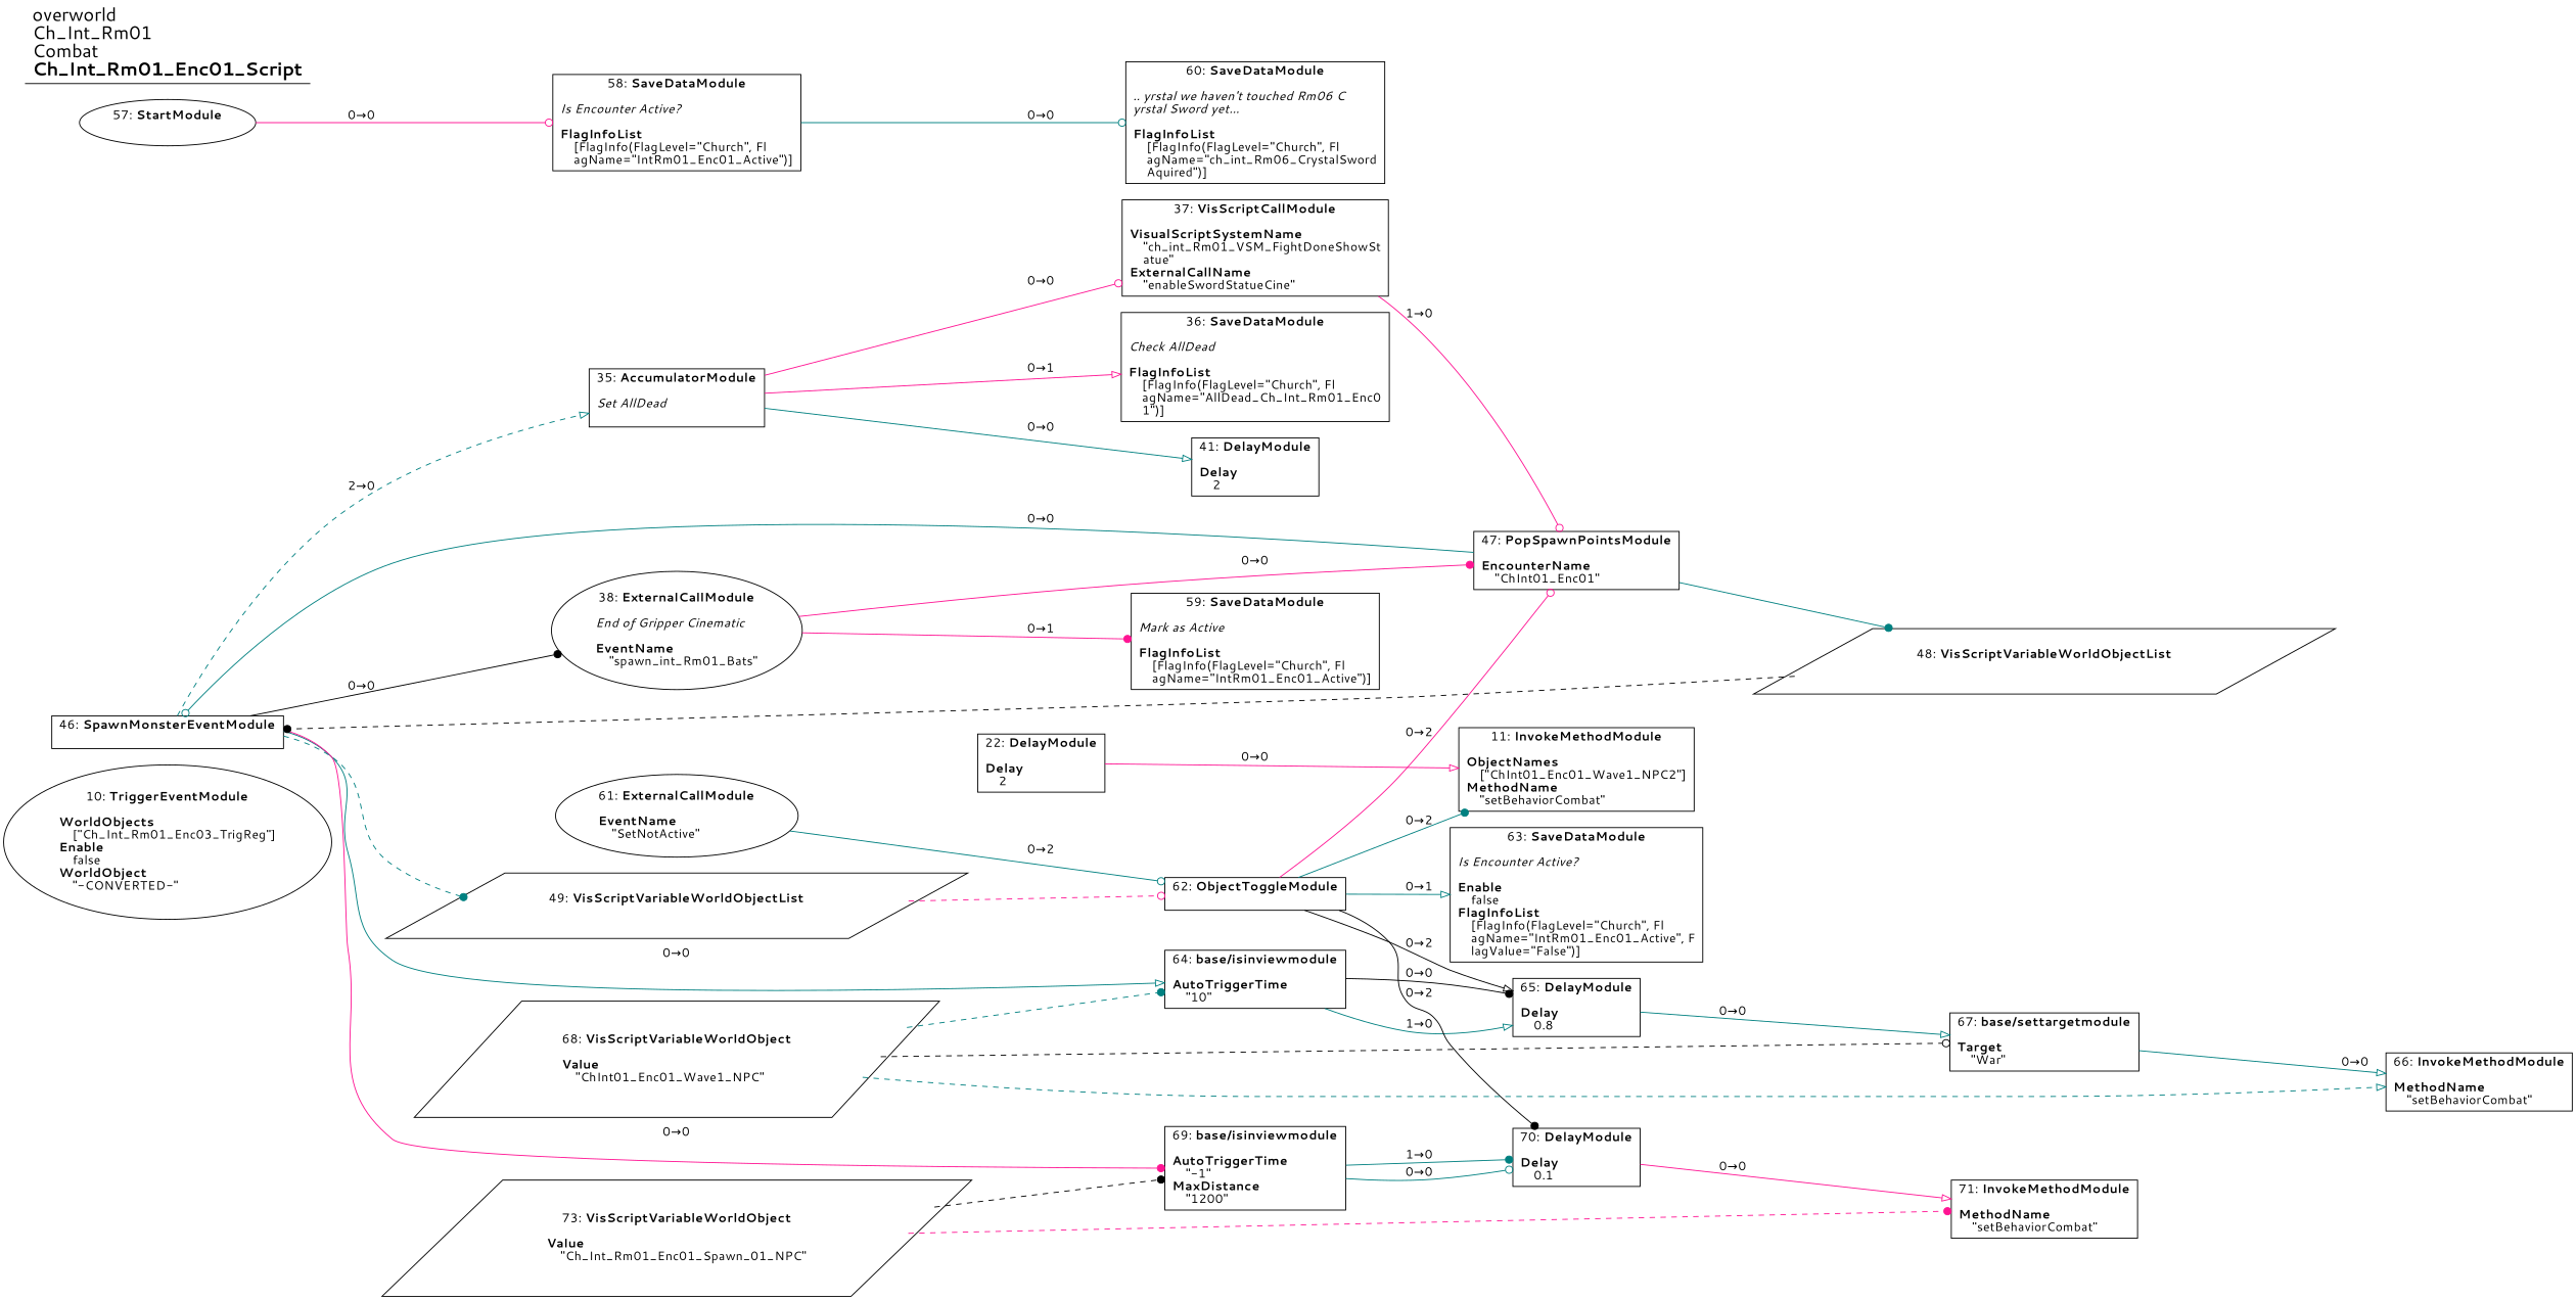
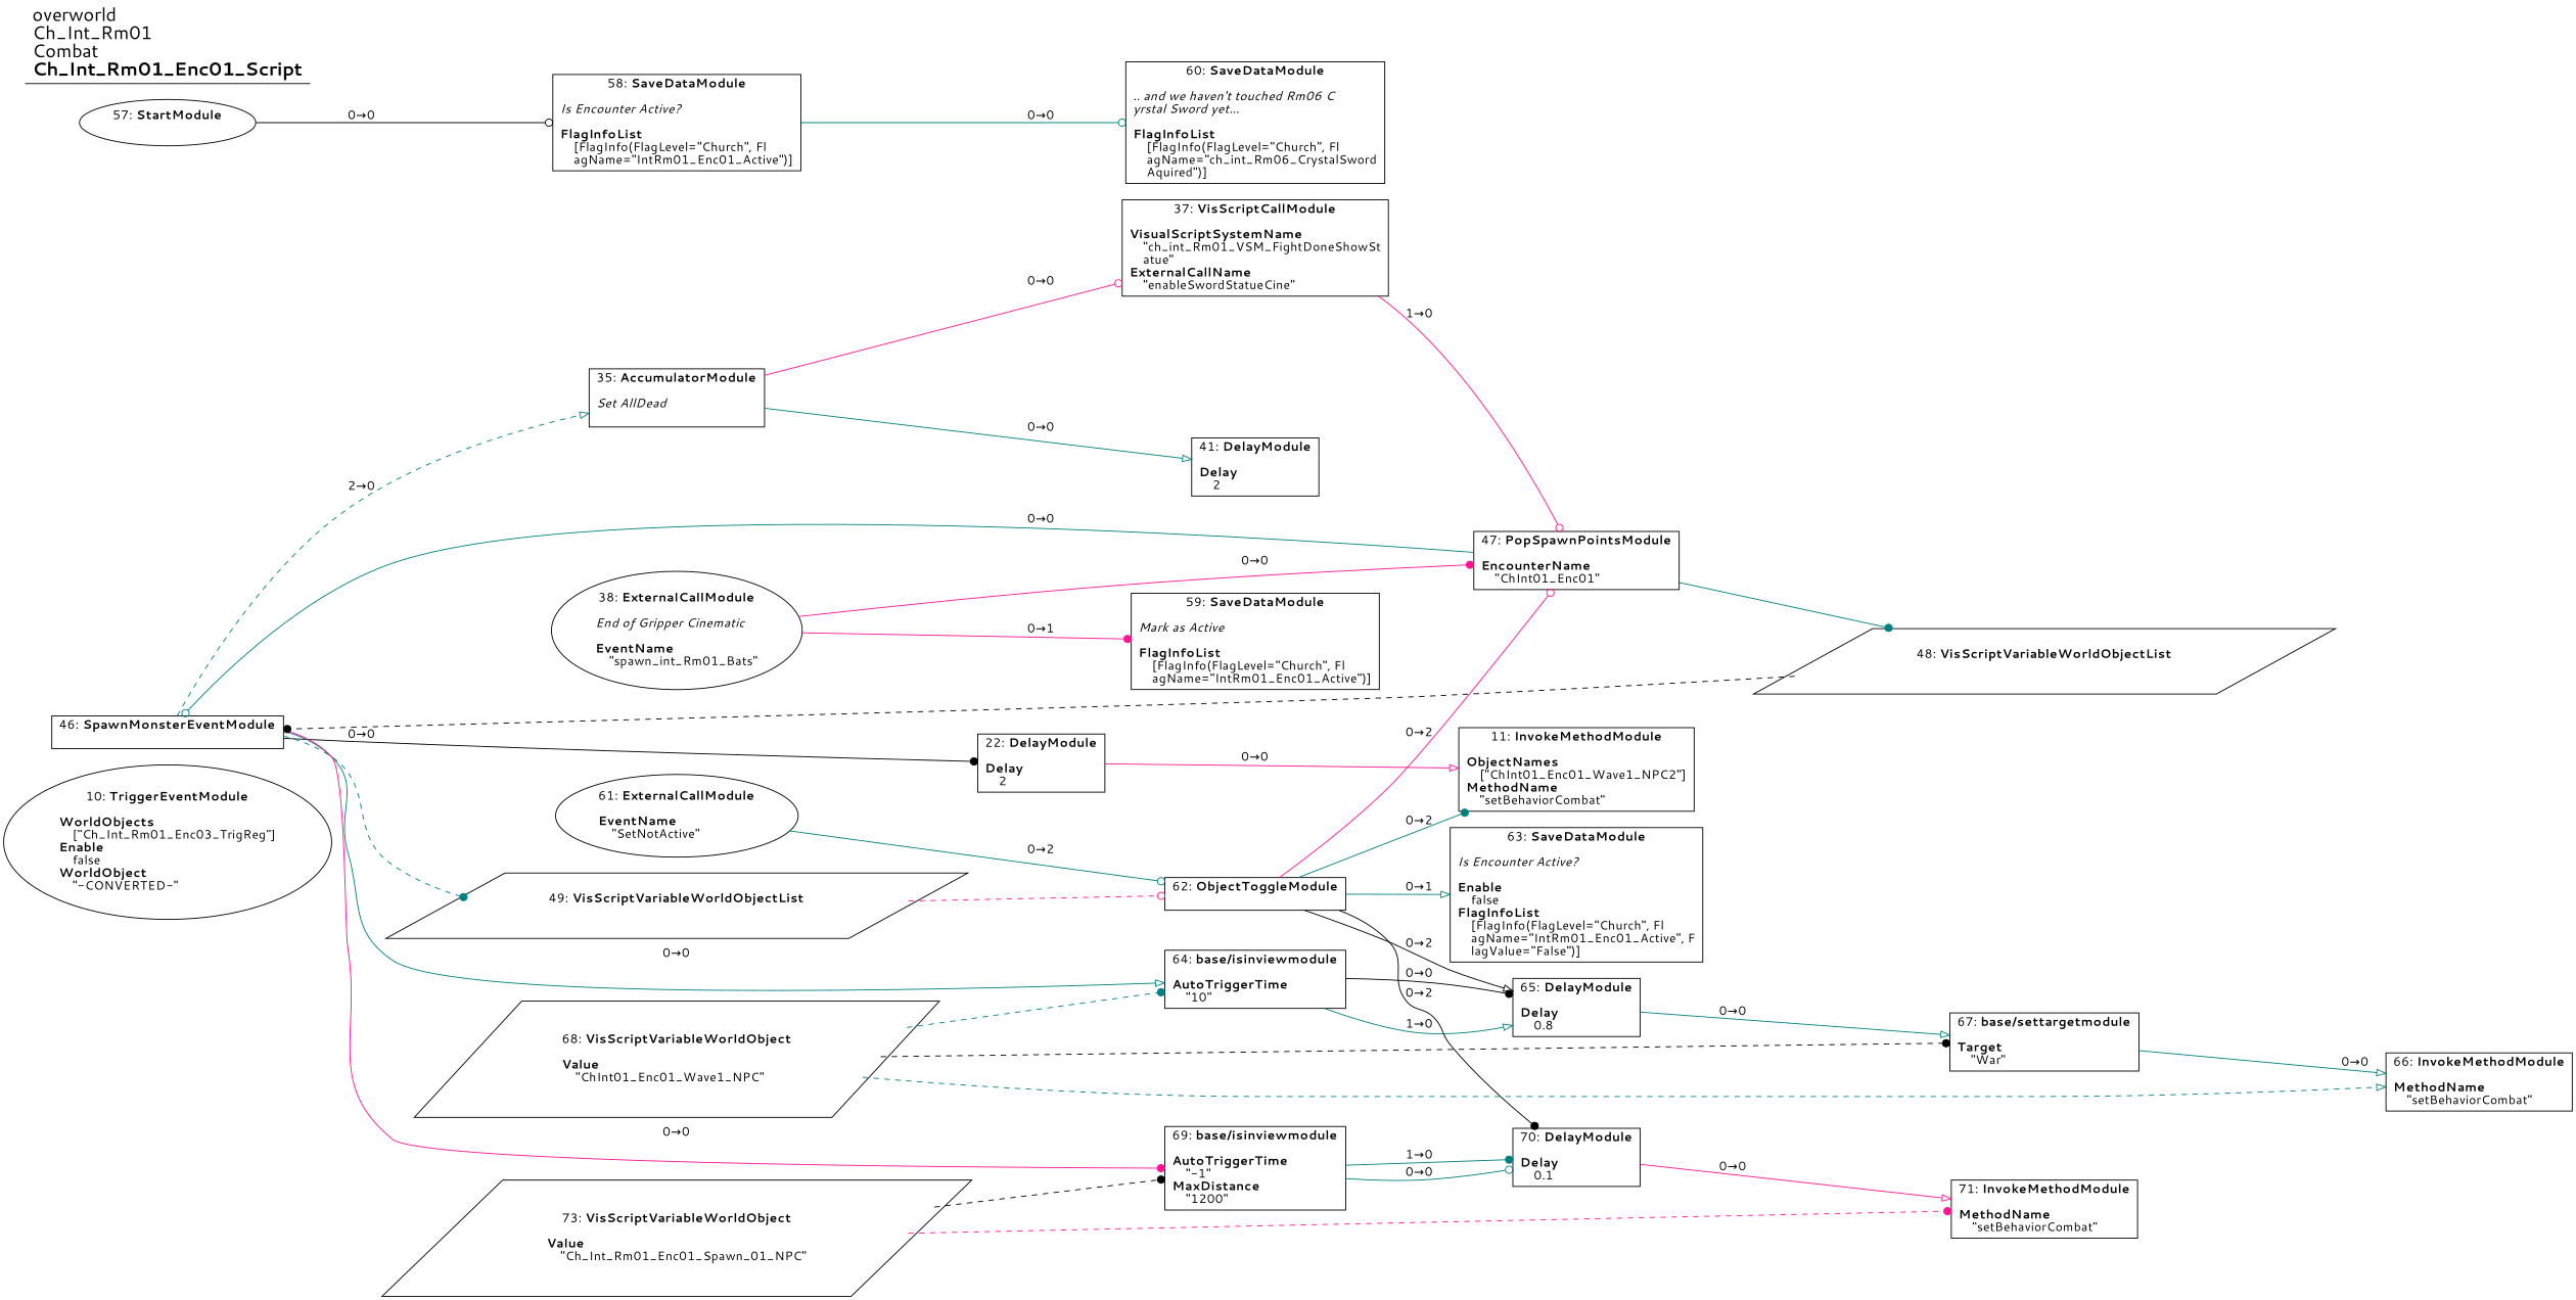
  digraph {
    fontname="Segoe UI"
    rankdir=LR
    splines=spline
    node [fontname="Segoe UI" shape=box]
    edge [arrowhead=dot color=teal fontname="Segoe UI"]
    n1 [label=<10: <b>TriggerEventModule</b><br/><br/><b>WorldObjects</b><br align="left"/>    [&quot;Ch_Int_Rm01_Enc03_TrigReg&quot;]<br align="left"/><b>Enable</b><br align="left"/>    false<br align="left"/><b>WorldObject</b><br align="left"/>    &quot;-CONVERTED-&quot;<br align="left"/>> shape=oval]
    n2 [label=<11: <b>InvokeMethodModule</b><br/><br/><b>ObjectNames</b><br align="left"/>    [&quot;ChInt01_Enc01_Wave1_NPC2&quot;]<br align="left"/><b>MethodName</b><br align="left"/>    &quot;setBehaviorCombat&quot;<br align="left"/>>]
    n3 [label=<22: <b>DelayModule</b><br/><br/><b>Delay</b><br align="left"/>    2<br align="left"/>>]
    n4 [label=<35: <b>AccumulatorModule</b><br/><br/><i>Set AllDead<br align="left"/></i><br align="left"/>>]
-   n5 [label=<36: <b>SaveDataModule</b><br/><br/><i>Check AllDead<br align="left"/></i><br align="left"/><b>FlagInfoList</b><br align="left"/>    [FlagInfo(FlagLevel=&quot;Church&quot;, Fl<br align="left"/>    agName=&quot;AllDead_Ch_Int_Rm01_Enc0<br align="left"/>    1&quot;)]<br align="left"/>>]
    n6 [label=<37: <b>VisScriptCallModule</b><br/><br/><b>VisualScriptSystemName</b><br align="left"/>    &quot;ch_int_Rm01_VSM_FightDoneShowSt<br align="left"/>    atue&quot;<br align="left"/><b>ExternalCallName</b><br align="left"/>    &quot;enableSwordStatueCine&quot;<br align="left"/>>]
    n7 [label=<41: <b>DelayModule</b><br/><br/><b>Delay</b><br align="left"/>    2<br align="left"/>>]
    n8 [label=<47: <b>PopSpawnPointsModule</b><br/><br/><b>EncounterName</b><br align="left"/>    &quot;ChInt01_Enc01&quot;<br align="left"/>>]
    n9 [label=<38: <b>ExternalCallModule</b><br/><br/><i>End of Gripper Cinematic<br align="left"/></i><br align="left"/><b>EventName</b><br align="left"/>    &quot;spawn_int_Rm01_Bats&quot;<br align="left"/>> shape=oval]
    n10 [label=<59: <b>SaveDataModule</b><br/><br/><i>Mark as Active<br align="left"/></i><br align="left"/><b>FlagInfoList</b><br align="left"/>    [FlagInfo(FlagLevel=&quot;Church&quot;, Fl<br align="left"/>    agName=&quot;IntRm01_Enc01_Active&quot;)]<br align="left"/>>]
    n11 [label=<46: <b>SpawnMonsterEventModule</b><br/><br/>>]
    n12 [label=<48: <b>VisScriptVariableWorldObjectList</b><br/><br/>> shape=parallelogram]
    n13 [label=<64: <b>base/isinviewmodule</b><br/><br/><b>AutoTriggerTime</b><br align="left"/>    &quot;10&quot;<br align="left"/>>]
    n14 [label=<69: <b>base/isinviewmodule</b><br/><br/><b>AutoTriggerTime</b><br align="left"/>    &quot;-1&quot;<br align="left"/><b>MaxDistance</b><br align="left"/>    &quot;1200&quot;<br align="left"/>>]
    n15 [label=<49: <b>VisScriptVariableWorldObjectList</b><br/><br/>> shape=parallelogram]
    n16 [label=<65: <b>DelayModule</b><br/><br/><b>Delay</b><br align="left"/>    0.8<br align="left"/>>]
    n17 [label=<70: <b>DelayModule</b><br/><br/><b>Delay</b><br align="left"/>    0.1<br align="left"/>>]
    n18 [label=<62: <b>ObjectToggleModule</b><br/><br/>>]
    n19 [label=<67: <b>base/settargetmodule</b><br/><br/><b>Target</b><br align="left"/>    &quot;War&quot;<br align="left"/>>]
    n20 [label=<71: <b>InvokeMethodModule</b><br/><br/><b>MethodName</b><br align="left"/>    &quot;setBehaviorCombat&quot;<br align="left"/>>]
    n21 [label=<63: <b>SaveDataModule</b><br/><br/><i>Is Encounter Active?<br align="left"/></i><br align="left"/><b>Enable</b><br align="left"/>    false<br align="left"/><b>FlagInfoList</b><br align="left"/>    [FlagInfo(FlagLevel=&quot;Church&quot;, Fl<br align="left"/>    agName=&quot;IntRm01_Enc01_Active&quot;, F<br align="left"/>    lagValue=&quot;False&quot;)]<br align="left"/>>]
    n22 [label=<57: <b>StartModule</b><br/><br/>> shape=oval]
    n23 [label=<58: <b>SaveDataModule</b><br/><br/><i>Is Encounter Active?<br align="left"/></i><br align="left"/><b>FlagInfoList</b><br align="left"/>    [FlagInfo(FlagLevel=&quot;Church&quot;, Fl<br align="left"/>    agName=&quot;IntRm01_Enc01_Active&quot;)]<br align="left"/>>]
-   n24 [label=<60: <b>SaveDataModule</b><br/><br/><i>.. yrstal we haven't touched Rm06 C<br align="left"/>yrstal Sword yet...<br align="left"/></i><br align="left"/><b>FlagInfoList</b><br align="left"/>    [FlagInfo(FlagLevel=&quot;Church&quot;, Fl<br align="left"/>    agName=&quot;ch_int_Rm06_CrystalSword<br align="left"/>    Aquired&quot;)]<br align="left"/>>]
+   n24 [label=<60: <b>SaveDataModule</b><br/><br/><i>.. and we haven't touched Rm06 C<br align="left"/>yrstal Sword yet...<br align="left"/></i><br align="left"/><b>FlagInfoList</b><br align="left"/>    [FlagInfo(FlagLevel=&quot;Church&quot;, Fl<br align="left"/>    agName=&quot;ch_int_Rm06_CrystalSword<br align="left"/>    Aquired&quot;)]<br align="left"/>>]
    n25 [label=<61: <b>ExternalCallModule</b><br/><br/><b>EventName</b><br align="left"/>    &quot;SetNotActive&quot;<br align="left"/>> shape=oval]
    n26 [label=<66: <b>InvokeMethodModule</b><br/><br/><b>MethodName</b><br align="left"/>    &quot;setBehaviorCombat&quot;<br align="left"/>>]
    n27 [label=<68: <b>VisScriptVariableWorldObject</b><br/><br/><b>Value</b><br align="left"/>    &quot;ChInt01_Enc01_Wave1_NPC&quot;<br align="left"/>> shape=parallelogram]
    n28 [label=<73: <b>VisScriptVariableWorldObject</b><br/><br/><b>Value</b><br align="left"/>    &quot;Ch_Int_Rm01_Enc01_Spawn_01_NPC&quot;<br align="left"/>> shape=parallelogram]
    n29 [label=<<font point-size="20">overworld<br align="left"/>Ch_Int_Rm01<br align="left"/>Combat<br align="left"/><b>Ch_Int_Rm01_Enc01_Script</b><br align="left"/></font>> shape=underline]
    n3 -> n2 [arrowhead=onormal color=deeppink label="0→0"]
-   n4 -> n5 [arrowhead=onormal color=deeppink label="0→1"]
    n4 -> n6 [arrowhead=odot color=deeppink label="0→0"]
    n4 -> n7 [arrowhead=onormal label="0→0"]
    n6 -> n8 [arrowhead=odot color=deeppink label="1→0"]
    n8 -> n11 [arrowhead=odot label="0→0"]
    n8 -> n12 [style=solid]
    n9 -> n8 [color=deeppink label="0→0"]
    n9 -> n10 [color=deeppink label="0→1"]
-   n11 -> n9 [color=black label="0→0"]
+   n11 -> n3 [color=black label="0→0"]
    n11 -> n4 [arrowhead=onormal label="2→0" style=dashed]
    n11 -> n13 [arrowhead=onormal label="0→0"]
    n11 -> n14 [color=deeppink label="0→0"]
    n11 -> n15 [style=dashed]
    n12 -> n11 [color=black style=dashed]
    n13 -> n16 [color=black label="0→0"]
    n13 -> n16 [arrowhead=onormal label="1→0"]
    n14 -> n17 [arrowhead=odot label="0→0"]
    n14 -> n17 [label="1→0"]
    n15 -> n18 [arrowhead=odot color=deeppink style=dashed]
    n16 -> n19 [arrowhead=onormal label="0→0"]
    n17 -> n20 [arrowhead=onormal color=deeppink label="0→0"]
    n18 -> n2 [label="0→2"]
    n18 -> n8 [arrowhead=odot color=deeppink label="0→2"]
    n18 -> n16 [arrowhead=onormal color=black label="0→2"]
    n18 -> n17 [color=black label="0→2"]
    n18 -> n21 [arrowhead=onormal label="0→1"]
    n19 -> n26 [arrowhead=onormal label="0→0"]
-   n22 -> n23 [arrowhead=odot color=deeppink label="0→0"]
+   n22 -> n23 [arrowhead=odot color=black label="0→0"]
    n23 -> n24 [arrowhead=odot label="0→0"]
    n25 -> n18 [arrowhead=odot label="0→2"]
    n27 -> n13 [style=dashed]
-   n27 -> n19 [arrowhead=odot color=black style=dashed]
+   n27 -> n19 [color=black style=dashed]
    n27 -> n26 [arrowhead=onormal style=dashed]
    n28 -> n14 [color=black style=dashed]
    n28 -> n20 [color=deeppink style=dashed]
  }
